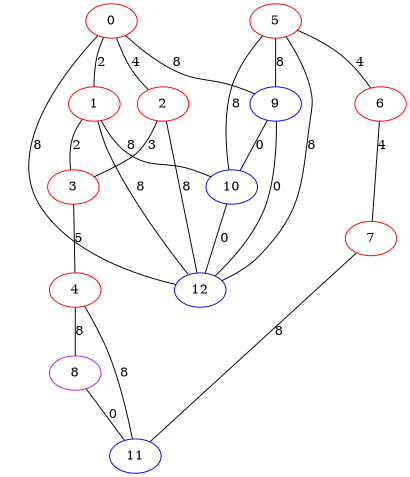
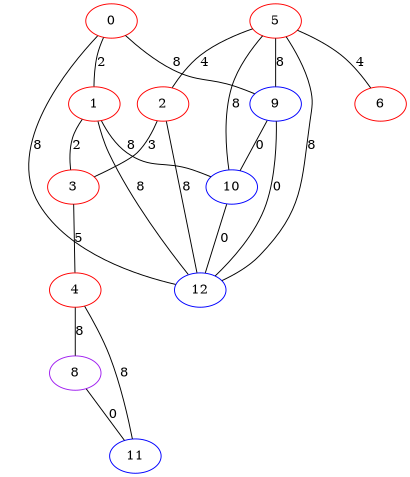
  graph {
    node [color=red weight=1]
    0
    1
    2
    9 [color=blue weight=3]
    12 [color=blue weight=3]
    10 [color=blue weight=3]
    3
    4
    8 [color=purple weight=4]
    11 [color=blue weight=3]
    5
    6
-   7
    0 -- 1 [label=2]
-   0 -- 2 [label=4]
+   5 -- 2 [label=4]
    0 -- 9 [label=8]
    0 -- 12 [label=8]
    1 -- 12 [label=8]
    1 -- 10 [label=8]
    1 -- 3 [label=2]
    2 -- 12 [label=8]
    2 -- 3 [label=3]
    9 -- 12 [label=0]
    9 -- 10 [label=0]
    10 -- 12 [label=0]
    3 -- 4 [label=5]
    4 -- 8 [label=8]
    4 -- 11 [label=8]
    8 -- 11 [label=0]
    5 -- 9 [label=8]
    5 -- 12 [label=8]
    5 -- 10 [label=8]
    5 -- 6 [label=4]
-   6 -- 7 [label=4]
-   7 -- 11 [label=8]
  }
